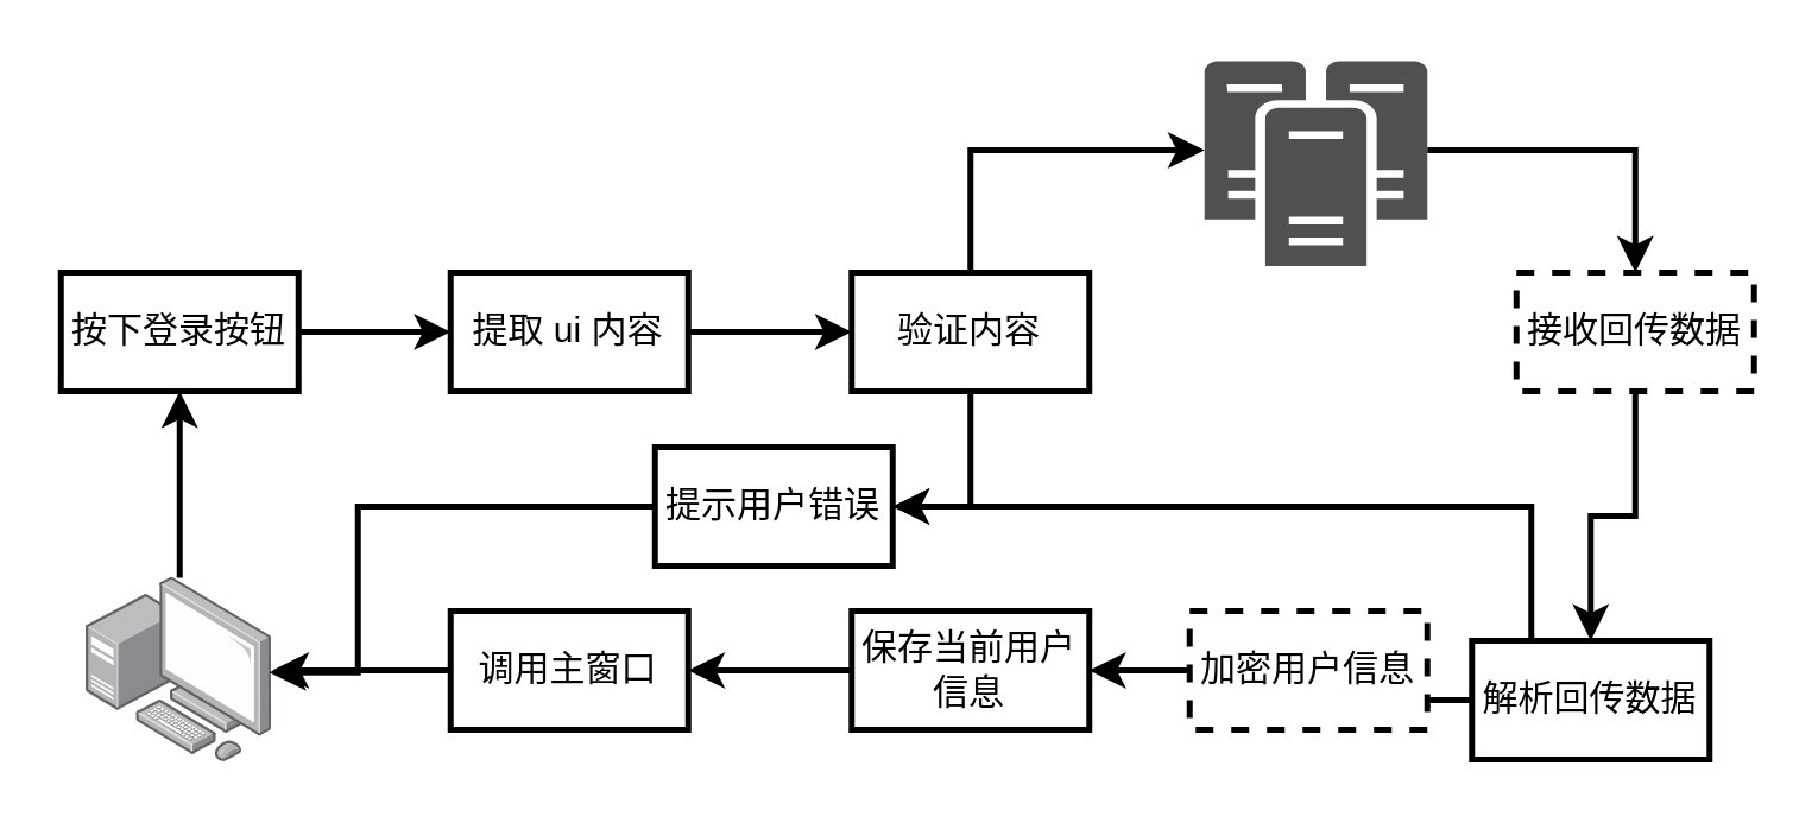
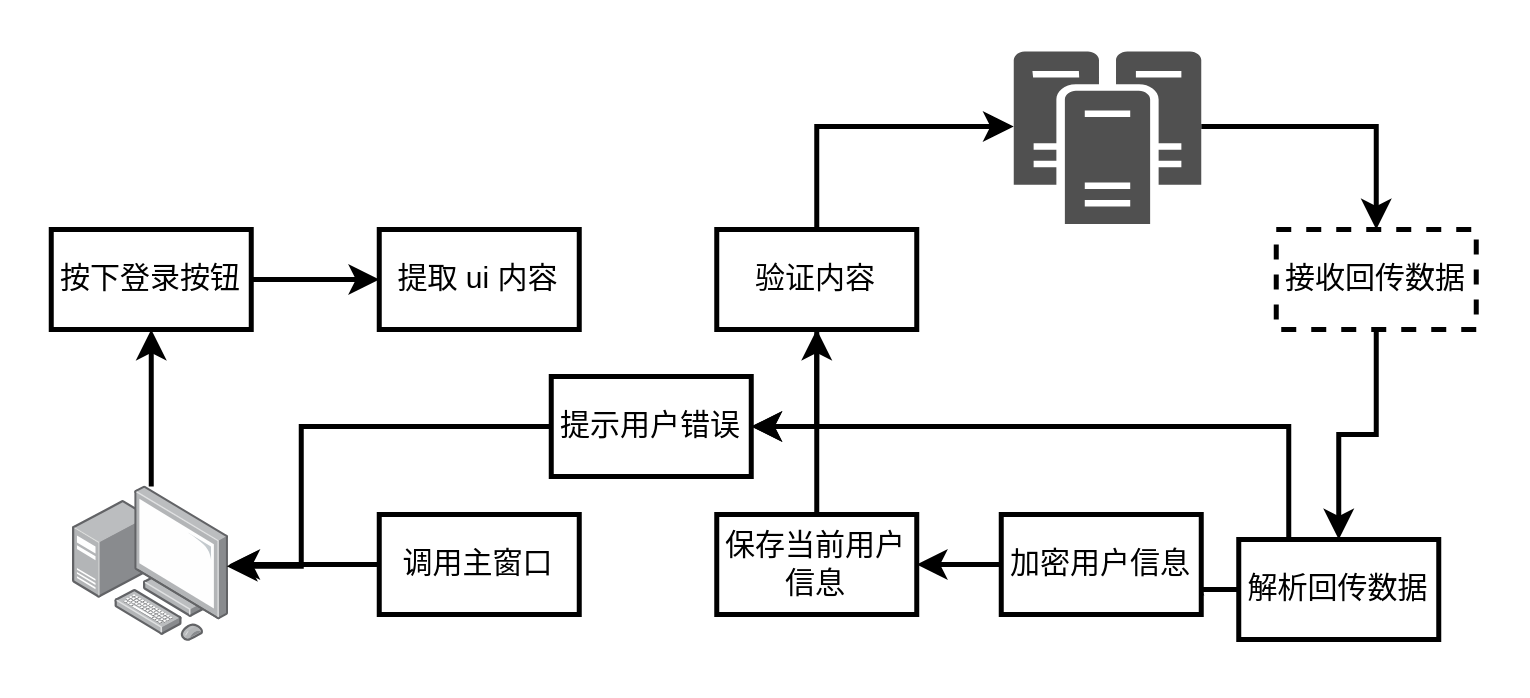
  <mxCell id="0" />
  <mxCell id="1" parent="0" />
  <mxCell id="2" value="" style="edgeStyle=orthogonalEdgeStyle;rounded=0;orthogonalLoop=1;jettySize=auto;html=1;strokeWidth=2;" edge="1" parent="1" source="3" target="5"><mxGeometry relative="1" as="geometry" /></mxCell>
  <mxCell id="3" value="" style="image;points=[];aspect=fixed;html=1;align=center;shadow=0;dashed=0;image=img/lib/allied_telesis/computer_and_terminals/Personal_Computer_with_Server.svg;" vertex="1" parent="1"><mxGeometry x="28.8" y="194" width="62.4" height="62.4" as="geometry" /></mxCell>
  <mxCell id="4" value="" style="edgeStyle=orthogonalEdgeStyle;rounded=0;orthogonalLoop=1;jettySize=auto;html=1;strokeWidth=2;" edge="1" parent="1" source="5" target="7"><mxGeometry relative="1" as="geometry" /></mxCell>
  <mxCell id="5" value="按下登录按钮" style="rounded=0;whiteSpace=wrap;html=1;strokeWidth=2;" vertex="1" parent="1"><mxGeometry x="20" y="91.2" width="80" height="40" as="geometry" /></mxCell>
- <mxCell id="6" value="" style="edgeStyle=orthogonalEdgeStyle;rounded=0;orthogonalLoop=1;jettySize=auto;html=1;strokeWidth=2;" edge="1" parent="1" source="7" target="10"><mxGeometry relative="1" as="geometry" /></mxCell>
  <mxCell id="7" value="提取 ui 内容" style="rounded=0;whiteSpace=wrap;html=1;strokeWidth=2;" vertex="1" parent="1"><mxGeometry x="151.2" y="91.2" width="80" height="40" as="geometry" /></mxCell>
  <mxCell id="8" style="edgeStyle=orthogonalEdgeStyle;rounded=0;orthogonalLoop=1;jettySize=auto;html=1;exitX=0.5;exitY=0;exitDx=0;exitDy=0;strokeWidth=2;" edge="1" parent="1" source="10" target="14"><mxGeometry relative="1" as="geometry"><mxPoint x="400" y="-10" as="targetPoint" /><Array as="points"><mxPoint x="326" y="50" /></Array></mxGeometry></mxCell>
  <mxCell id="9" style="edgeStyle=orthogonalEdgeStyle;rounded=0;orthogonalLoop=1;jettySize=auto;html=1;exitX=0.5;exitY=1;exitDx=0;exitDy=0;entryX=1;entryY=0.5;entryDx=0;entryDy=0;strokeWidth=2;" edge="1" parent="1" source="10" target="24"><mxGeometry relative="1" as="geometry" /></mxCell>
  <mxCell id="10" value="验证内容" style="rounded=0;whiteSpace=wrap;html=1;strokeWidth=2;" vertex="1" parent="1"><mxGeometry x="286.2" y="91.2" width="80" height="40" as="geometry" /></mxCell>
  <mxCell id="11" value="" style="edgeStyle=orthogonalEdgeStyle;rounded=0;orthogonalLoop=1;jettySize=auto;html=1;strokeWidth=2;" edge="1" parent="1" source="12" target="17"><mxGeometry relative="1" as="geometry" /></mxCell>
  <mxCell id="12" value="接收回传数据" style="rounded=0;whiteSpace=wrap;html=1;strokeWidth=2;dashed=1;" vertex="1" parent="1"><mxGeometry x="510" y="91.2" width="80" height="40" as="geometry" /></mxCell>
  <mxCell id="13" style="edgeStyle=orthogonalEdgeStyle;rounded=0;orthogonalLoop=1;jettySize=auto;html=1;entryX=0.5;entryY=0;entryDx=0;entryDy=0;strokeWidth=2;" edge="1" parent="1" source="14" target="12"><mxGeometry relative="1" as="geometry"><Array as="points"><mxPoint x="550" y="50" /></Array></mxGeometry></mxCell>
  <mxCell id="14" value="" style="sketch=0;pointerEvents=1;shadow=0;dashed=0;html=1;strokeColor=none;fillColor=#505050;labelPosition=center;verticalLabelPosition=bottom;verticalAlign=top;outlineConnect=0;align=center;shape=mxgraph.office.servers.cluster_server;" vertex="1" parent="1"><mxGeometry x="405" y="20" width="75" height="69" as="geometry" /></mxCell>
  <mxCell id="15" value="" style="edgeStyle=orthogonalEdgeStyle;rounded=0;orthogonalLoop=1;jettySize=auto;html=1;strokeWidth=2;" edge="1" parent="1" source="17" target="23"><mxGeometry relative="1" as="geometry" /></mxCell>
  <mxCell id="16" style="edgeStyle=orthogonalEdgeStyle;rounded=0;orthogonalLoop=1;jettySize=auto;html=1;exitX=0.25;exitY=0;exitDx=0;exitDy=0;entryX=1;entryY=0.5;entryDx=0;entryDy=0;strokeWidth=2;" edge="1" parent="1" source="17" target="24"><mxGeometry relative="1" as="geometry" /></mxCell>
  <mxCell id="17" value="解析回传数据" style="rounded=0;whiteSpace=wrap;html=1;strokeWidth=2;" vertex="1" parent="1"><mxGeometry x="495" y="215.2" width="80" height="40" as="geometry" /></mxCell>
- <mxCell id="18" value="" style="edgeStyle=orthogonalEdgeStyle;rounded=0;orthogonalLoop=1;jettySize=auto;html=1;strokeWidth=2;" edge="1" parent="1" source="19" target="21"><mxGeometry relative="1" as="geometry" /></mxCell>
+ <mxCell id="18" value="" style="edgeStyle=orthogonalEdgeStyle;rounded=0;orthogonalLoop=1;jettySize=auto;html=1;strokeWidth=2;" edge="1" parent="1" source="19" target="10"><mxGeometry relative="1" as="geometry" /></mxCell>
  <mxCell id="19" value="保存当前用户信息" style="rounded=0;whiteSpace=wrap;html=1;strokeWidth=2;" vertex="1" parent="1"><mxGeometry x="286.2" y="205.2" width="80" height="40" as="geometry" /></mxCell>
  <mxCell id="20" value="" style="edgeStyle=orthogonalEdgeStyle;rounded=0;orthogonalLoop=1;jettySize=auto;html=1;strokeWidth=2;" edge="1" parent="1" source="21" target="3"><mxGeometry relative="1" as="geometry" /></mxCell>
  <mxCell id="21" value="调用主窗口" style="rounded=0;whiteSpace=wrap;html=1;strokeWidth=2;" vertex="1" parent="1"><mxGeometry x="151.2" y="205.2" width="80" height="40" as="geometry" /></mxCell>
  <mxCell id="22" value="" style="edgeStyle=orthogonalEdgeStyle;rounded=0;orthogonalLoop=1;jettySize=auto;html=1;strokeWidth=2;" edge="1" parent="1" source="23" target="19"><mxGeometry relative="1" as="geometry" /></mxCell>
- <mxCell id="23" value="加密用户信息" style="rounded=0;whiteSpace=wrap;html=1;strokeWidth=2;dashed=1;" vertex="1" parent="1"><mxGeometry x="400" y="205.2" width="80" height="40" as="geometry" /></mxCell>
+ <mxCell id="23" value="加密用户信息" style="rounded=0;whiteSpace=wrap;html=1;strokeWidth=2;" vertex="1" parent="1"><mxGeometry x="400" y="205.2" width="80" height="40" as="geometry" /></mxCell>
  <mxCell id="24" value="提示用户错误" style="rounded=0;whiteSpace=wrap;html=1;strokeWidth=2;" vertex="1" parent="1"><mxGeometry x="220" y="150" width="80" height="40" as="geometry" /></mxCell>
  <mxCell id="25" style="edgeStyle=orthogonalEdgeStyle;rounded=0;orthogonalLoop=1;jettySize=auto;html=1;exitX=0;exitY=0.5;exitDx=0;exitDy=0;entryX=0.984;entryY=0.511;entryDx=0;entryDy=0;entryPerimeter=0;strokeWidth=2;" edge="1" parent="1" source="24" target="3"><mxGeometry relative="1" as="geometry"><Array as="points"><mxPoint x="120" y="170" /><mxPoint x="120" y="226" /></Array></mxGeometry></mxCell>
